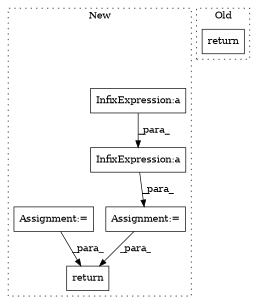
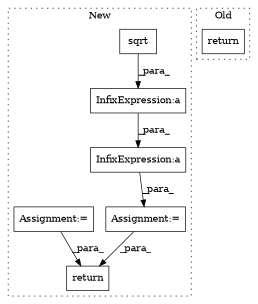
  digraph {
    node [a=41 l=7 shape=box]
+   n1 [a=32 l="5,1" label=sqrt s="5876,5932"]
    n2 [label=return s=6187]
    n3 [a=7 l=1 label="Assignment:=" s=5737]
    n4 [a=27 l=3 label="InfixExpression:a" s=5862]
    n5 [a=7 l=4 label="Assignment:=" s=5711]
    n6 [a=27 l=3 label="InfixExpression:a" s=5790]
    n7 [label=return s=4048]
    subgraph cluster_1 {
      label=New
      style=dotted
+     n1
      n2
      n3
      n4
      n5
      n6
    }
    subgraph cluster_2 {
      label=Old
      style=dotted
      n7
    }
+   n1 -> n4 [label=_para_]
    n3 -> n2 [label=_para_]
    n4 -> n6 [label=_para_]
    n5 -> n2 [label=_para_]
    n6 -> n3 [label=_para_]
  }
